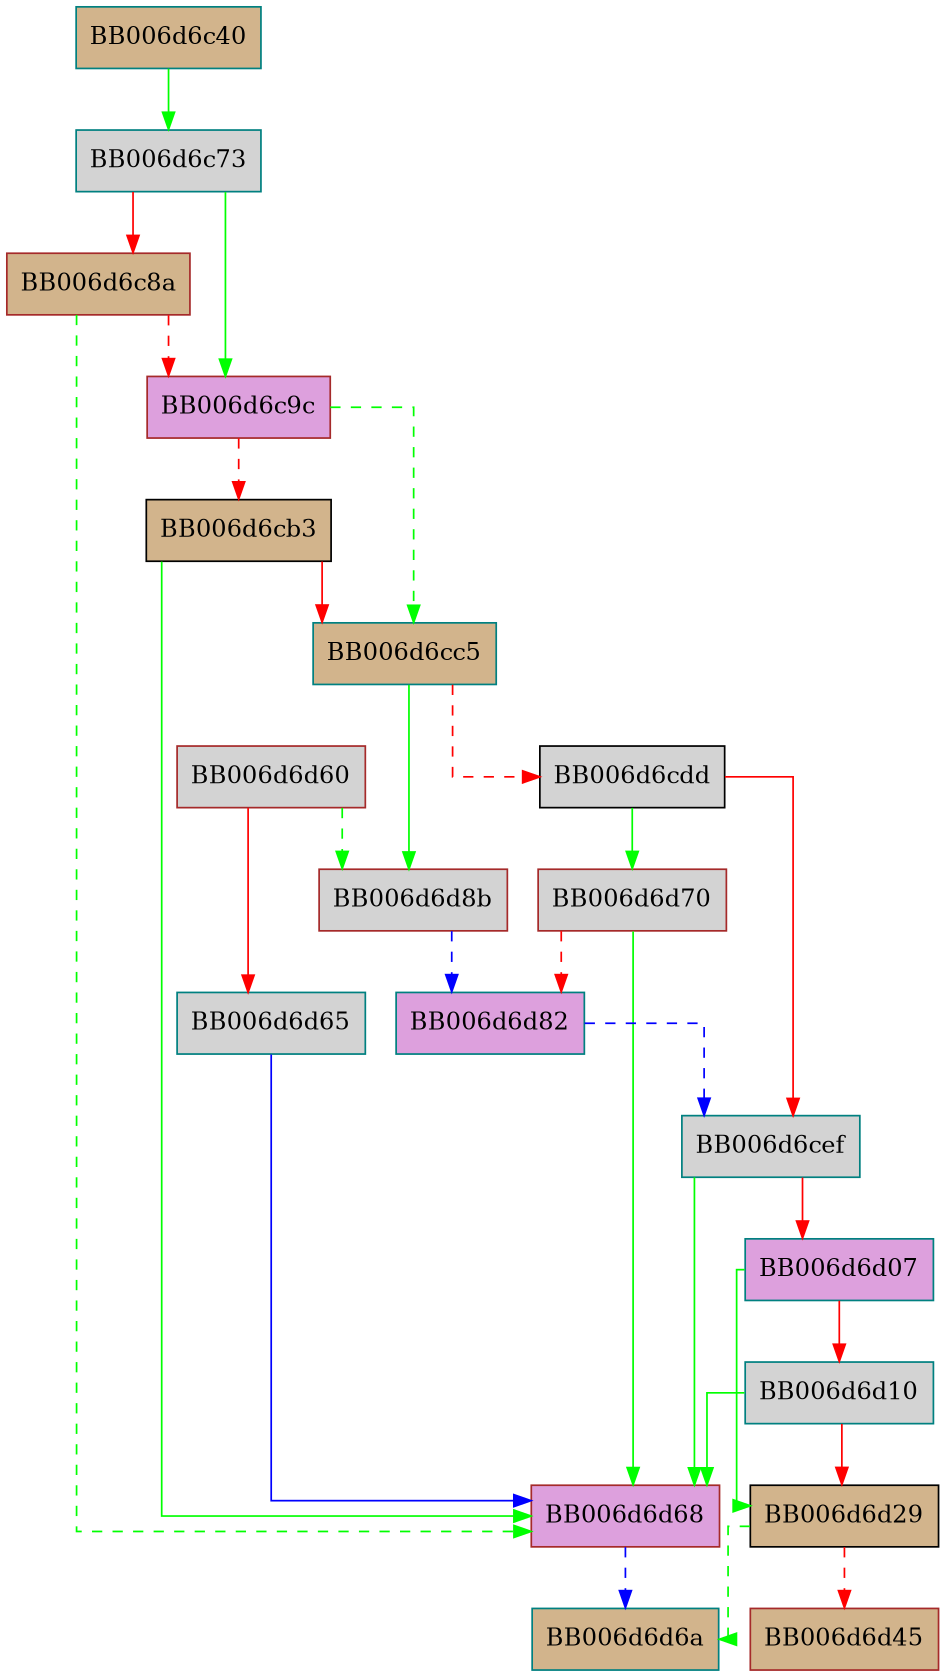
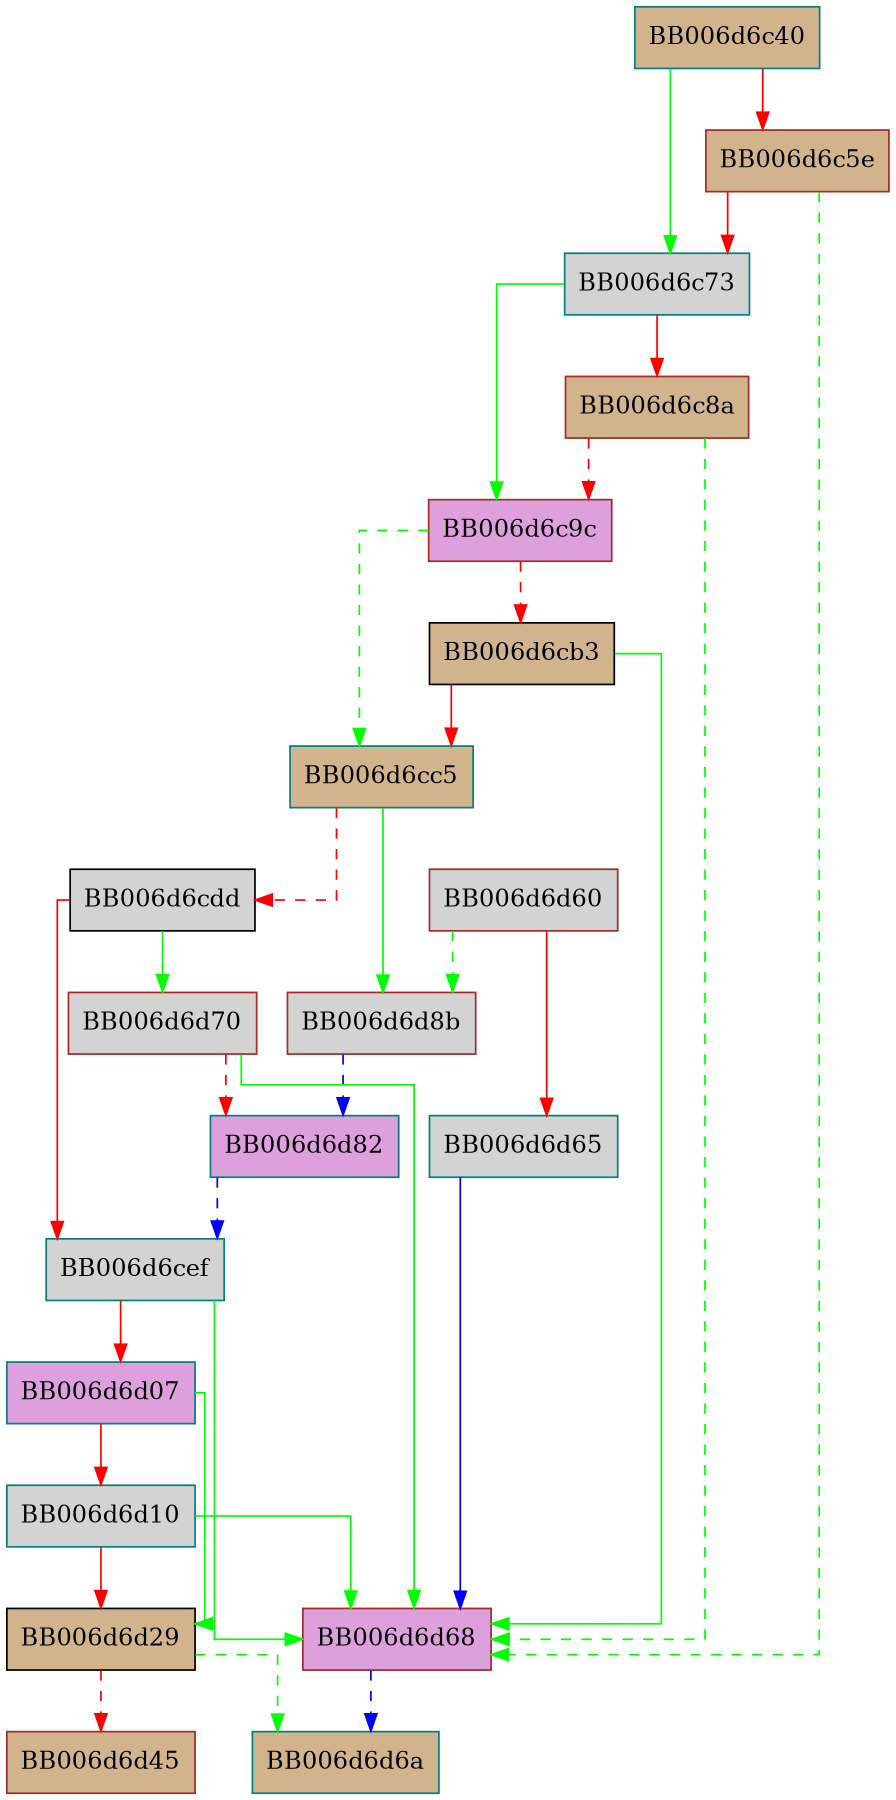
  digraph {
    fontname="DejaVu Serif"
    splines=ortho
    node [color=teal fillcolor=lightgrey fontname="DejaVu Serif" shape=box style=filled]
    edge [color=green fontname="DejaVu Serif" style=solid]
    BB006d6c73
    BB006d6c40 [fillcolor=tan]
+   BB006d6c5e [color=brown fillcolor=tan]
    BB006d6c9c [color=brown fillcolor=plum]
    BB006d6c8a [color=brown fillcolor=tan]
    BB006d6d68 [color=brown fillcolor=plum]
    BB006d6cc5 [fillcolor=tan]
    BB006d6cb3 [color=black fillcolor=tan]
    BB006d6d6a [fillcolor=tan]
    BB006d6cdd [color=black]
    BB006d6d8b [color=brown]
    BB006d6d60 [color=brown]
    BB006d6d65
    BB006d6d70 [color=brown]
    BB006d6cef
    BB006d6d82 [fillcolor=plum]
    BB006d6d07 [fillcolor=plum]
    BB006d6d29 [color=black fillcolor=tan]
    BB006d6d10
    BB006d6d45 [color=brown fillcolor=tan]
    BB006d6c73 -> BB006d6c9c
    BB006d6c73 -> BB006d6c8a [color=red]
    BB006d6c40 -> BB006d6c73
+   BB006d6c40 -> BB006d6c5e [color=red]
+   BB006d6c5e -> BB006d6c73 [color=red]
+   BB006d6c5e -> BB006d6d68 [style=dashed]
    BB006d6c9c -> BB006d6cc5 [style=dashed]
    BB006d6c9c -> BB006d6cb3 [color=red style=dashed]
    BB006d6c8a -> BB006d6c9c [color=red style=dashed]
    BB006d6c8a -> BB006d6d68 [style=dashed]
    BB006d6d68 -> BB006d6d6a [color=blue style=dashed]
    BB006d6cc5 -> BB006d6cdd [color=red style=dashed]
    BB006d6cc5 -> BB006d6d8b
    BB006d6cb3 -> BB006d6d68
    BB006d6cb3 -> BB006d6cc5 [color=red]
    BB006d6cdd -> BB006d6d70
    BB006d6cdd -> BB006d6cef [color=red]
    BB006d6d8b -> BB006d6d82 [color=blue style=dashed]
    BB006d6d60 -> BB006d6d8b [style=dashed]
    BB006d6d60 -> BB006d6d65 [color=red]
    BB006d6d65 -> BB006d6d68 [color=blue]
    BB006d6d70 -> BB006d6d68
    BB006d6d70 -> BB006d6d82 [color=red style=dashed]
    BB006d6cef -> BB006d6d68
    BB006d6cef -> BB006d6d07 [color=red]
    BB006d6d82 -> BB006d6cef [color=blue style=dashed]
    BB006d6d07 -> BB006d6d29
    BB006d6d07 -> BB006d6d10 [color=red]
    BB006d6d29 -> BB006d6d6a [style=dashed]
    BB006d6d29 -> BB006d6d45 [color=red style=dashed]
    BB006d6d10 -> BB006d6d68
    BB006d6d10 -> BB006d6d29 [color=red]
  }
